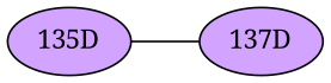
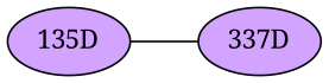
  graph {
    rankdir=LR
    fontname="Noto Serif"
    node [fillcolor="#D3A4FF" style=radial fontname="Noto Serif"]
    "135D"
-   "137D"
+   "137D" [label="337D"]
    "135D" -- "137D" [penwidth=1 fontname="Noto Serif"]
  }
